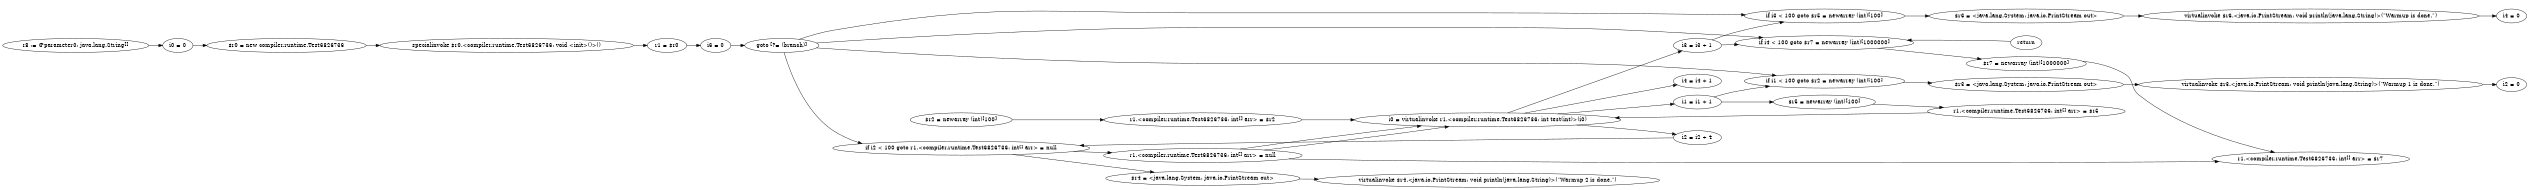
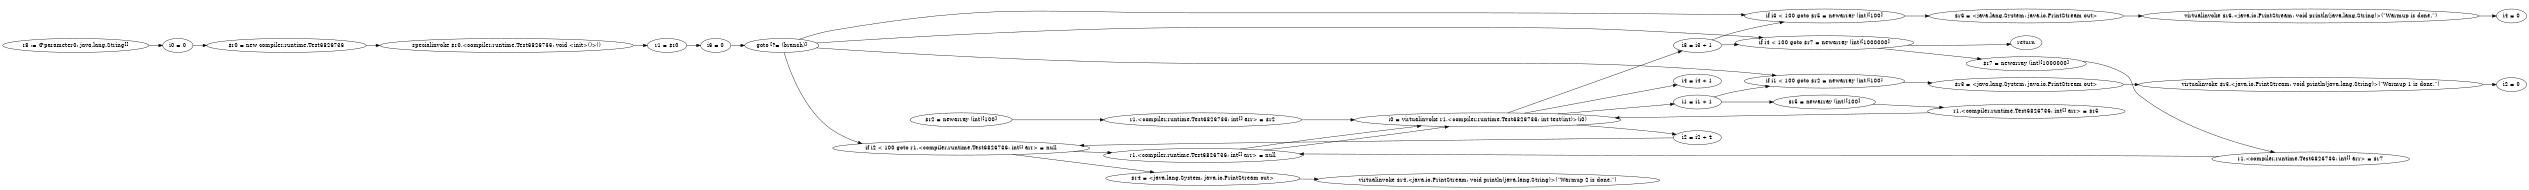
  digraph {
    rankdir=LR
    "r8 := @parameter0: java.lang.String[]"
    "i0 = 0"
    "$r0 = new compiler.runtime.Test6826736"
    "specialinvoke $r0.<compiler.runtime.Test6826736: void <init>()>()"
    "r1 = $r0"
    n6 [label="i6 = 0"]
    "goto [?= (branch)]"
    "if i1 < 100 goto $r2 = newarray (int)[100]"
    "if i2 < 100 goto r1.<compiler.runtime.Test6826736: int[] arr> = null"
    "if i3 < 100 goto $r5 = newarray (int)[100]"
    "if i4 < 100 goto $r7 = newarray (int)[1000000]"
    "$r3 = <java.lang.System: java.io.PrintStream out>"
    "r1.<compiler.runtime.Test6826736: int[] arr> = null"
    "$r4 = <java.lang.System: java.io.PrintStream out>"
    "$r6 = <java.lang.System: java.io.PrintStream out>"
    "$r7 = newarray (int)[1000000]"
    return
    "$r2 = newarray (int)[100]"
    "r1.<compiler.runtime.Test6826736: int[] arr> = $r2"
    "i0 = virtualinvoke r1.<compiler.runtime.Test6826736: int test(int)>(i0)"
    "i1 = i1 + 1"
    n22 [label="i2 = i2 + 4"]
    "i3 = i3 + 1"
    "i4 = i4 + 1"
    "$r5 = newarray (int)[100]"
    "virtualinvoke $r3.<java.io.PrintStream: void println(java.lang.String)>(\"Warmup 1 is done.\")"
    "i2 = 0"
    "virtualinvoke $r4.<java.io.PrintStream: void println(java.lang.String)>(\"Warmup 2 is done.\")"
    "r1.<compiler.runtime.Test6826736: int[] arr> = $r5"
    "virtualinvoke $r6.<java.io.PrintStream: void println(java.lang.String)>(\"Warmup is done.\")"
    "i4 = 0"
    "r1.<compiler.runtime.Test6826736: int[] arr> = $r7"
    "r8 := @parameter0: java.lang.String[]" -> "i0 = 0"
    "i0 = 0" -> "$r0 = new compiler.runtime.Test6826736"
    "$r0 = new compiler.runtime.Test6826736" -> "specialinvoke $r0.<compiler.runtime.Test6826736: void <init>()>()"
    "specialinvoke $r0.<compiler.runtime.Test6826736: void <init>()>()" -> "r1 = $r0"
    "r1 = $r0" -> n6
    n6 -> "goto [?= (branch)]"
    "goto [?= (branch)]" -> "if i1 < 100 goto $r2 = newarray (int)[100]"
    "goto [?= (branch)]" -> "if i2 < 100 goto r1.<compiler.runtime.Test6826736: int[] arr> = null"
    "goto [?= (branch)]" -> "if i3 < 100 goto $r5 = newarray (int)[100]"
    "goto [?= (branch)]" -> "if i4 < 100 goto $r7 = newarray (int)[1000000]"
    "if i1 < 100 goto $r2 = newarray (int)[100]" -> "$r3 = <java.lang.System: java.io.PrintStream out>"
    "if i2 < 100 goto r1.<compiler.runtime.Test6826736: int[] arr> = null" -> "r1.<compiler.runtime.Test6826736: int[] arr> = null"
    "if i2 < 100 goto r1.<compiler.runtime.Test6826736: int[] arr> = null" -> "$r4 = <java.lang.System: java.io.PrintStream out>"
    "if i3 < 100 goto $r5 = newarray (int)[100]" -> "$r6 = <java.lang.System: java.io.PrintStream out>"
    "if i4 < 100 goto $r7 = newarray (int)[1000000]" -> "$r7 = newarray (int)[1000000]"
-   return -> "if i4 < 100 goto $r7 = newarray (int)[1000000]"
+   "if i4 < 100 goto $r7 = newarray (int)[1000000]" -> return
    "$r3 = <java.lang.System: java.io.PrintStream out>" -> "virtualinvoke $r3.<java.io.PrintStream: void println(java.lang.String)>(\"Warmup 1 is done.\")"
    "r1.<compiler.runtime.Test6826736: int[] arr> = null" -> "i0 = virtualinvoke r1.<compiler.runtime.Test6826736: int test(int)>(i0)"
    "r1.<compiler.runtime.Test6826736: int[] arr> = null" -> "i0 = virtualinvoke r1.<compiler.runtime.Test6826736: int test(int)>(i0)"
    "$r4 = <java.lang.System: java.io.PrintStream out>" -> "virtualinvoke $r4.<java.io.PrintStream: void println(java.lang.String)>(\"Warmup 2 is done.\")"
    "$r6 = <java.lang.System: java.io.PrintStream out>" -> "virtualinvoke $r6.<java.io.PrintStream: void println(java.lang.String)>(\"Warmup is done.\")"
    "$r7 = newarray (int)[1000000]" -> "r1.<compiler.runtime.Test6826736: int[] arr> = $r7"
    "$r2 = newarray (int)[100]" -> "r1.<compiler.runtime.Test6826736: int[] arr> = $r2"
    "r1.<compiler.runtime.Test6826736: int[] arr> = $r2" -> "i0 = virtualinvoke r1.<compiler.runtime.Test6826736: int test(int)>(i0)"
    "i0 = virtualinvoke r1.<compiler.runtime.Test6826736: int test(int)>(i0)" -> "i1 = i1 + 1"
    "i0 = virtualinvoke r1.<compiler.runtime.Test6826736: int test(int)>(i0)" -> n22
    "i0 = virtualinvoke r1.<compiler.runtime.Test6826736: int test(int)>(i0)" -> "i3 = i3 + 1"
    "i0 = virtualinvoke r1.<compiler.runtime.Test6826736: int test(int)>(i0)" -> "i4 = i4 + 1"
    "i1 = i1 + 1" -> "if i1 < 100 goto $r2 = newarray (int)[100]"
    "i1 = i1 + 1" -> "$r5 = newarray (int)[100]"
    n22 -> "if i2 < 100 goto r1.<compiler.runtime.Test6826736: int[] arr> = null"
    "i3 = i3 + 1" -> "if i3 < 100 goto $r5 = newarray (int)[100]"
    "i3 = i3 + 1" -> "if i4 < 100 goto $r7 = newarray (int)[1000000]"
    "$r5 = newarray (int)[100]" -> "r1.<compiler.runtime.Test6826736: int[] arr> = $r5"
    "virtualinvoke $r3.<java.io.PrintStream: void println(java.lang.String)>(\"Warmup 1 is done.\")" -> "i2 = 0"
    "r1.<compiler.runtime.Test6826736: int[] arr> = $r5" -> "i0 = virtualinvoke r1.<compiler.runtime.Test6826736: int test(int)>(i0)"
    "virtualinvoke $r6.<java.io.PrintStream: void println(java.lang.String)>(\"Warmup is done.\")" -> "i4 = 0"
-   "r1.<compiler.runtime.Test6826736: int[] arr> = null" -> "r1.<compiler.runtime.Test6826736: int[] arr> = $r7"
+   "r1.<compiler.runtime.Test6826736: int[] arr> = $r7" -> "r1.<compiler.runtime.Test6826736: int[] arr> = null"
  }
